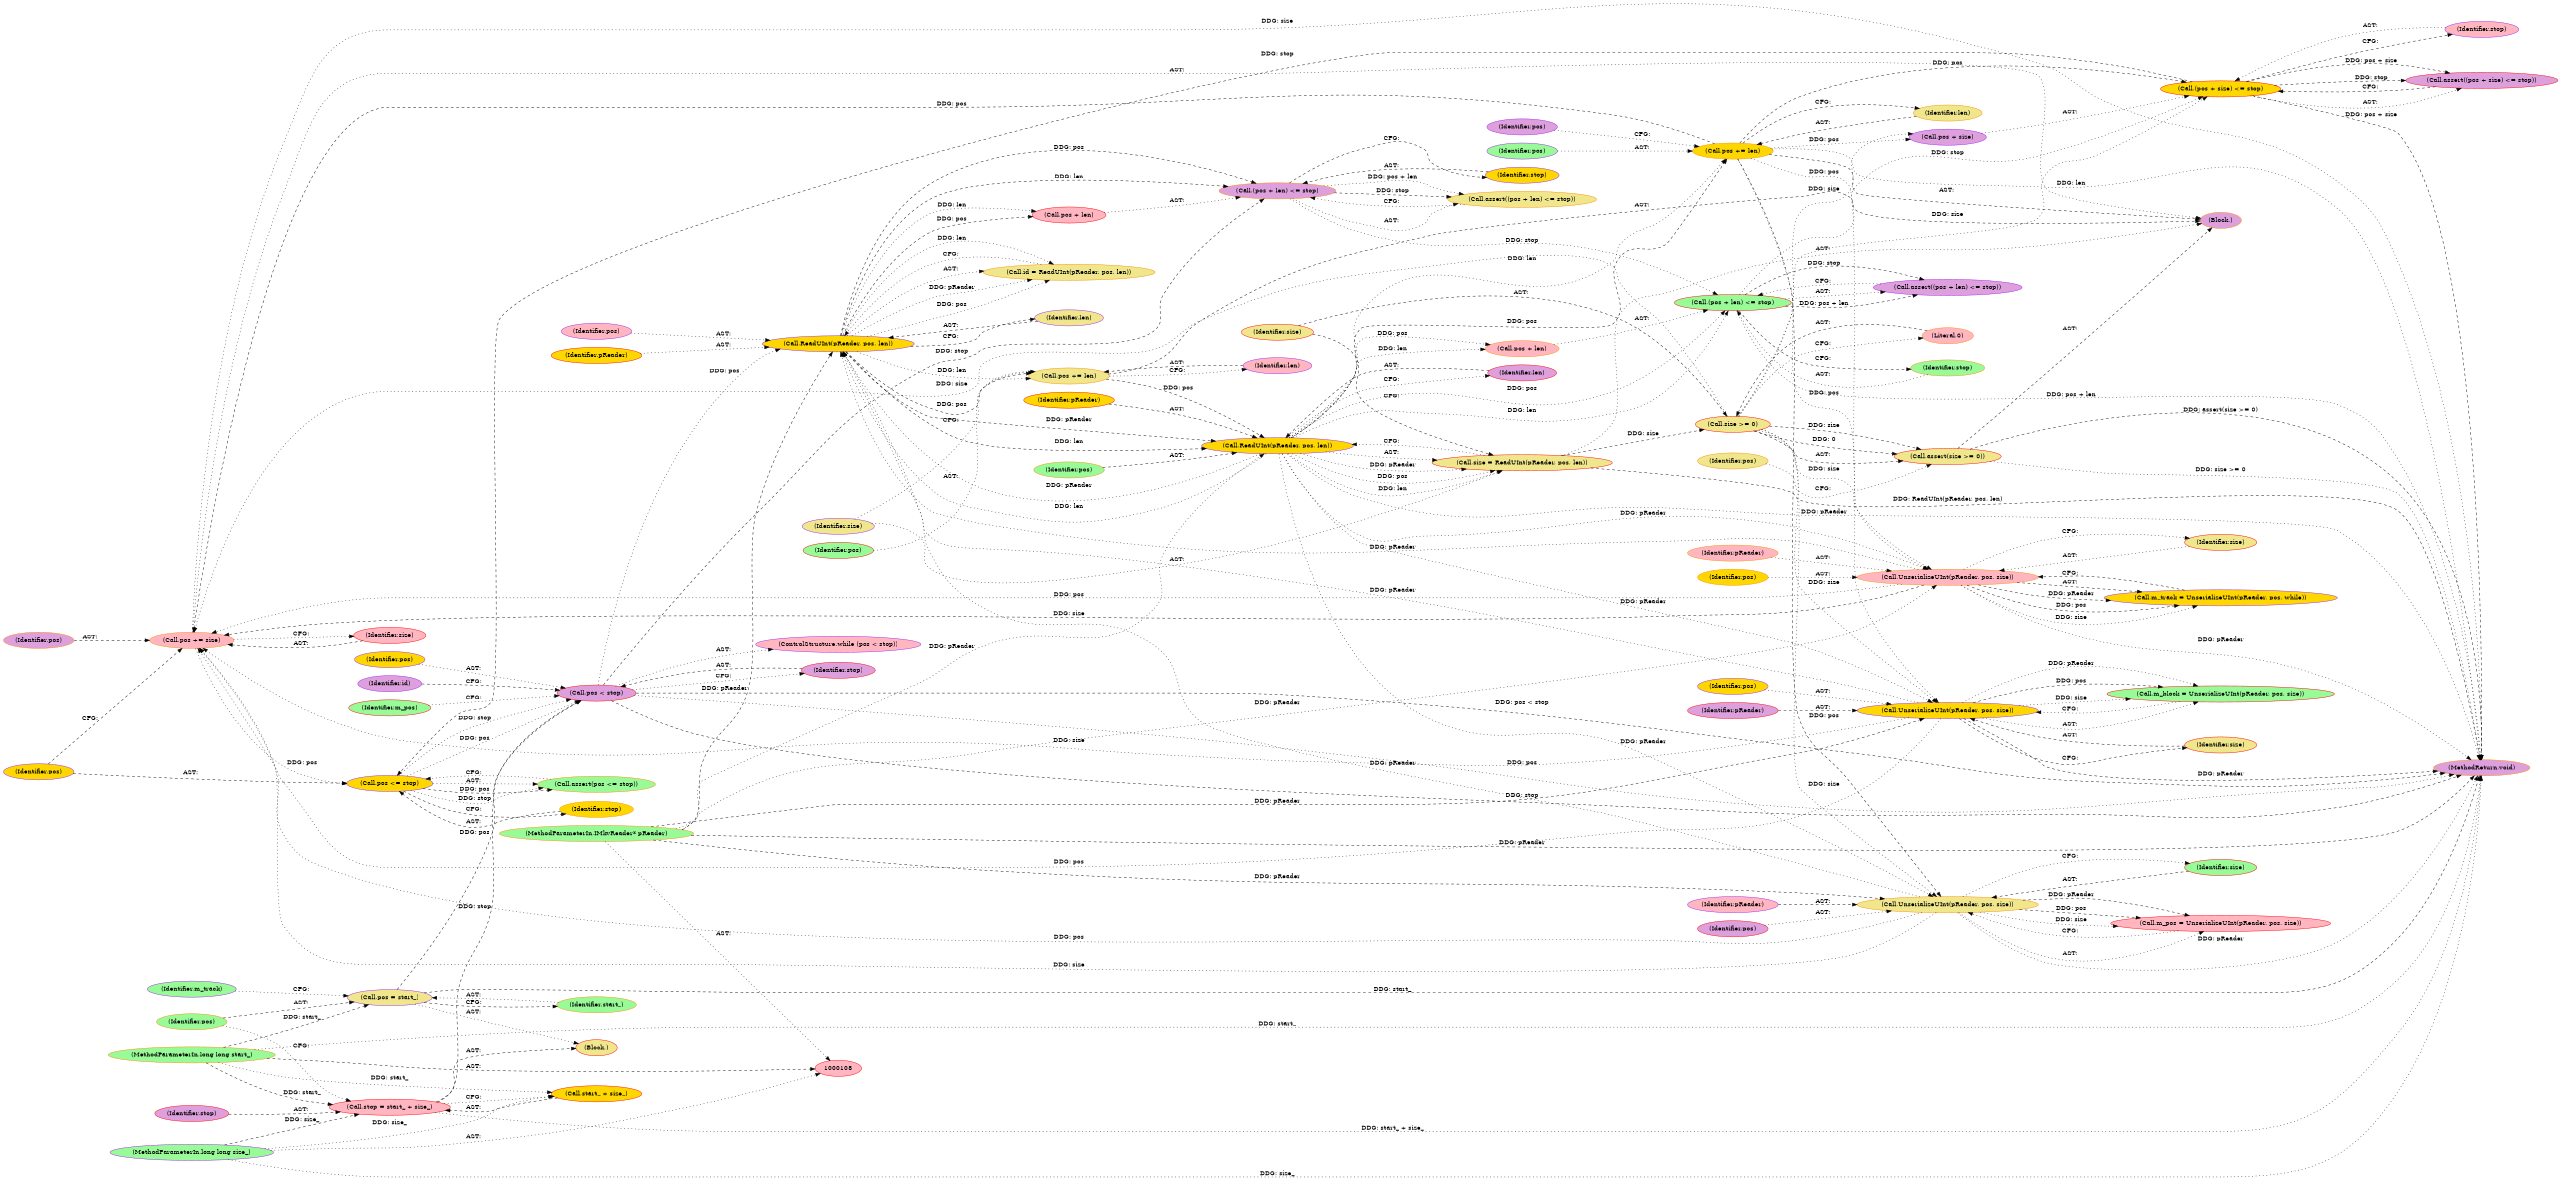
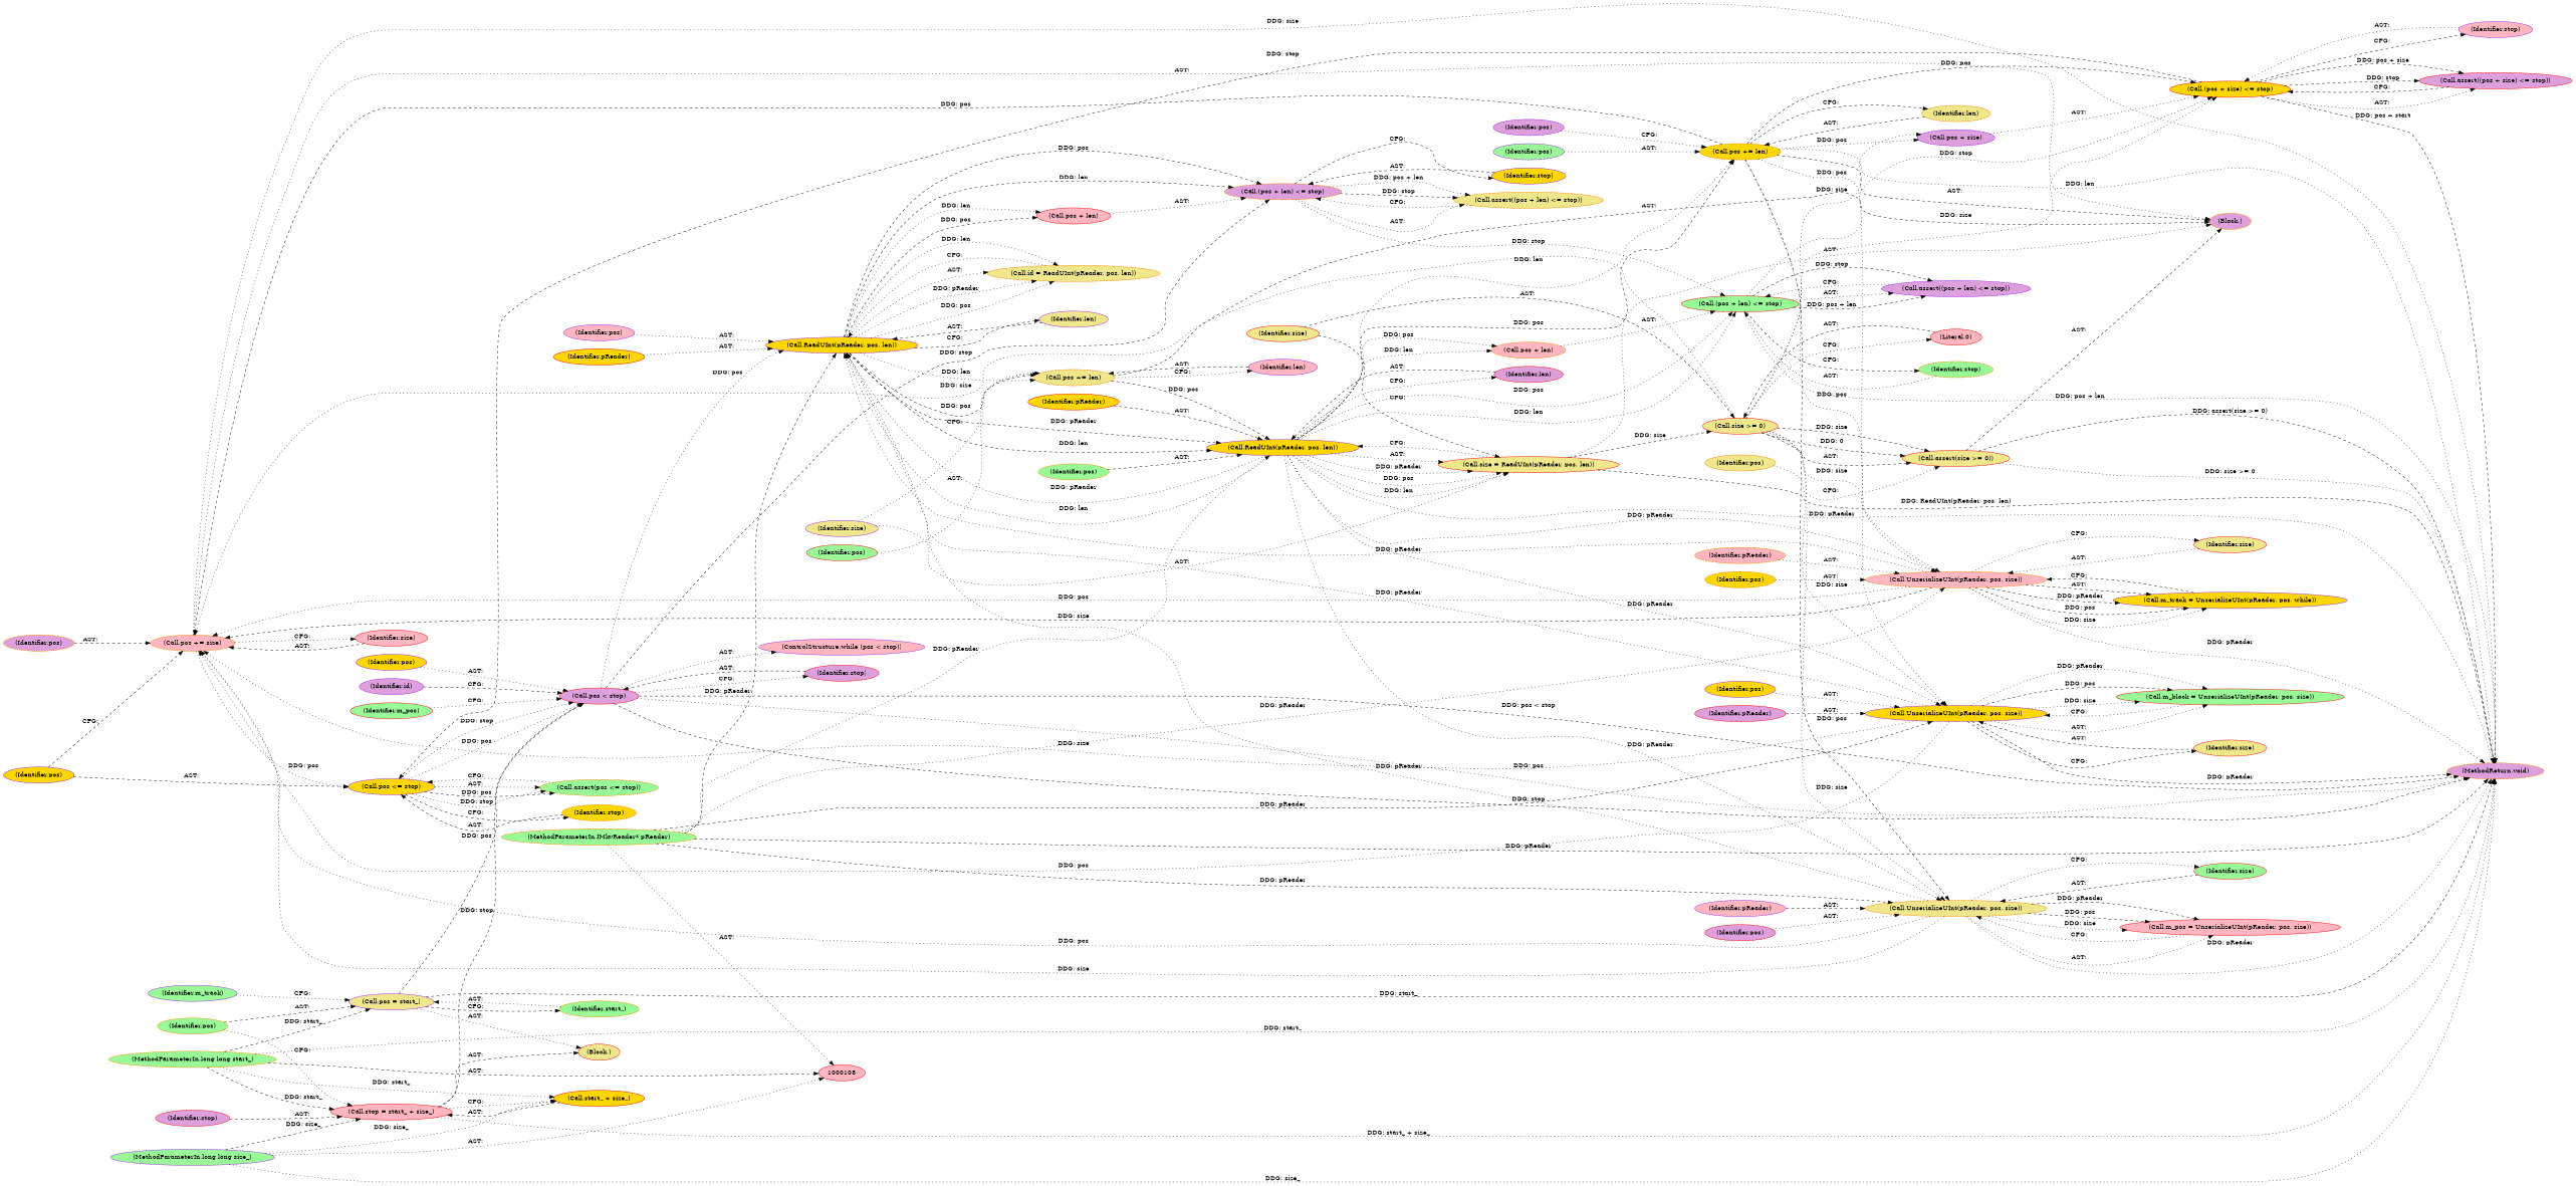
  digraph {
    rankdir=LR
    node [color=red fillcolor=khaki style=filled]
    edge [style=dotted]
    n1 [label="(Call,assert(size >= 0))"]
    n2 [color=darkorange fillcolor=plum label="(Block,)"]
    n3 [color=darkorange fillcolor=plum label="(MethodReturn,void)"]
    n4 [label="(Call,size >= 0)"]
    n5 [color=darkorange fillcolor=lightpink label="(Call,UnserializeUInt(pReader, pos, size))"]
    n6 [color=purple fillcolor=gold label="(Call,UnserializeUInt(pReader, pos, size))"]
    n7 [color=darkorange label="(Call,UnserializeUInt(pReader, pos, size))"]
    n8 [color=darkorange fillcolor=lightpink label="(Call,pos += size)"]
    n9 [fillcolor=gold label="(Call,(pos + size) <= stop)"]
-   n10 [color=darkorange fillcolor=lightpink label="(Literal,0)"]
+   n10 [fillcolor=lightpink label="(Literal,0)"]
    n11 [color=purple fillcolor=plum label="(Call,pos + size)"]
    n12 [color=purple fillcolor=gold label="(Call,ReadUInt(pReader, pos, len))"]
    n13 [label="(Identifier,size)"]
    n14 [color=purple fillcolor=gold label="(Call,m_track = UnserializeUInt(pReader, pos, while))"]
    n15 [label="(Identifier,size)"]
    n16 [fillcolor=palegreen label="(Call,m_block = UnserializeUInt(pReader, pos, size))"]
    n17 [fillcolor=lightpink label="(Call,m_pos = UnserializeUInt(pReader, pos, size))"]
    n18 [fillcolor=palegreen label="(Identifier,size)"]
    n19 [color=purple fillcolor=gold label="(Call,pos <= stop)"]
    n20 [fillcolor=lightpink label="(Identifier,size)"]
    n21 [fillcolor=plum label="(Call,assert((pos + size) <= stop))"]
    n22 [color=purple fillcolor=lightpink label="(Identifier,stop)"]
    n23 [label="(Call,size = ReadUInt(pReader, pos, len))"]
    n24 [color=purple fillcolor=gold label="(Call,ReadUInt(pReader, pos, len))"]
    n25 [color=darkorange fillcolor=gold label="(Call,pos += len)"]
    n26 [fillcolor=palegreen label="(Call,(pos + len) <= stop)"]
    n27 [color=darkorange fillcolor=lightpink label="(Call,pos + len)"]
    n28 [fillcolor=plum label="(Identifier,len)"]
    n29 [color=darkorange fillcolor=plum label="(Call,(pos + len) <= stop)"]
    n30 [color=darkorange label="(Call,pos += len)"]
    n31 [fillcolor=lightpink label="(Call,pos + len)"]
    n32 [color=darkorange label="(Call,id = ReadUInt(pReader, pos, len))"]
    n33 [color=purple label="(Identifier,len)"]
    n34 [color=darkorange label="(Identifier,len)"]
    n35 [color=darkorange fillcolor=palegreen label="(Identifier,stop)"]
    n36 [color=purple fillcolor=plum label="(Call,assert((pos + len) <= stop))"]
    n37 [color=purple fillcolor=gold label="(Identifier,stop)"]
    n38 [color=darkorange label="(Call,assert((pos + len) <= stop))"]
    n39 [color=purple fillcolor=lightpink label="(Identifier,len)"]
    n40 [color=darkorange fillcolor=palegreen label="(MethodParameterIn,IMkvReader* pReader)"]
    1000108 [fillcolor=lightpink]
    n42 [fillcolor=plum label="(Call,pos < stop)"]
    n43 [fillcolor=plum label="(Identifier,stop)"]
    n44 [color=purple fillcolor=lightpink label="(ControlStructure,while (pos < stop))"]
    n45 [color=darkorange fillcolor=gold label="(Identifier,stop)"]
    n46 [color=darkorange fillcolor=palegreen label="(Call,assert(pos <= stop))"]
    n47 [color=purple label="(Call,pos = start_)"]
    n48 [color=darkorange fillcolor=palegreen label="(Identifier,start_)"]
    n49 [label="(Block,)"]
    n50 [color=darkorange fillcolor=palegreen label="(MethodParameterIn,long long start_)"]
    n51 [fillcolor=lightpink label="(Call,stop = start_ + size_)"]
    n52 [fillcolor=gold label="(Call,start_ + size_)"]
    n53 [color=purple fillcolor=palegreen label="(MethodParameterIn,long long size_)"]
    n54 [color=purple fillcolor=lightpink label="(Identifier,pReader)"]
    n55 [fillcolor=palegreen label="(Identifier,m_pos)"]
    n56 [fillcolor=gold label="(Identifier,pReader)"]
    n57 [color=darkorange fillcolor=palegreen label="(Identifier,pos)"]
    n58 [color=purple fillcolor=plum label="(Identifier,pos)"]
    n59 [color=darkorange fillcolor=lightpink label="(Identifier,pReader)"]
    n60 [color=purple fillcolor=gold label="(Identifier,pos)"]
    n61 [color=darkorange fillcolor=gold label="(Identifier,pos)"]
    n62 [color=darkorange fillcolor=plum label="(Identifier,pos)"]
    n63 [color=purple fillcolor=gold label="(Identifier,pos)"]
    n64 [fillcolor=gold label="(Identifier,pReader)"]
    n65 [color=purple fillcolor=gold label="(Identifier,pos)"]
    n66 [color=purple fillcolor=lightpink label="(Identifier,pos)"]
    n67 [fillcolor=palegreen label="(Identifier,pos)"]
    n68 [fillcolor=plum label="(Identifier,pos)"]
    n69 [color=purple fillcolor=palegreen label="(Identifier,m_track)"]
    n70 [color=purple label="(Identifier,size)"]
    n71 [color=purple fillcolor=palegreen label="(Identifier,pos)"]
    n72 [color=purple fillcolor=plum label="(Identifier,id)"]
    n73 [label="(Identifier,size)"]
    n74 [color=darkorange fillcolor=palegreen label="(Identifier,pos)"]
    n75 [fillcolor=plum label="(Identifier,stop)"]
    n76 [fillcolor=plum label="(Identifier,pReader)"]
    n77 [color=darkorange label="(Identifier,pos)"]
    n1 -> n2 [label="AST: " style=dashed]
    n1 -> n3 [label="DDG: size >= 0"]
    n1 -> n3 [label="DDG: assert(size >= 0)" style=dashed]
    n4 -> n1 [label="AST: " style=dashed]
    n4 -> n1 [label="DDG: size" style=dashed]
    n4 -> n1 [label="DDG: 0" style=dashed]
    n4 -> n5 [label="DDG: size"]
    n4 -> n6 [label="DDG: size"]
    n4 -> n7 [label="DDG: size"]
    n4 -> n8 [label="DDG: size"]
    n4 -> n9 [label="DDG: size"]
    n4 -> n10 [label="CFG: "]
    n4 -> n11 [label="DDG: size"]
    n5 -> n3 [label="DDG: pReader"]
    n5 -> n8 [label="DDG: size" style=dashed]
    n5 -> n8 [label="DDG: pos"]
    n5 -> n12 [label="DDG: pReader"]
    n5 -> n13 [label="CFG: "]
    n5 -> n14 [label="AST: " style=dashed]
    n5 -> n14 [label="DDG: pReader" style=dashed]
    n5 -> n14 [label="DDG: pos" style=dashed]
    n5 -> n14 [label="DDG: size"]
    n6 -> n3 [label="DDG: pReader" style=dashed]
    n6 -> n8 [label="DDG: size"]
    n6 -> n8 [label="DDG: pos"]
    n6 -> n12 [label="DDG: pReader"]
    n6 -> n15 [label="CFG: " style=dashed]
    n6 -> n16 [label="AST: "]
    n6 -> n16 [label="DDG: pReader"]
    n6 -> n16 [label="DDG: pos" style=dashed]
    n6 -> n16 [label="DDG: size"]
    n7 -> n3 [label="DDG: pReader"]
    n7 -> n8 [label="DDG: size"]
    n7 -> n8 [label="DDG: pos"]
    n7 -> n12 [label="DDG: pReader"]
    n7 -> n17 [label="AST: "]
    n7 -> n17 [label="DDG: pReader" style=dashed]
    n7 -> n17 [label="DDG: pos" style=dashed]
    n7 -> n17 [label="DDG: size"]
    n7 -> n18 [label="CFG: "]
    n8 -> n2 [label="AST: "]
    n8 -> n3 [label="DDG: size"]
    n8 -> n19 [label="DDG: pos"]
    n8 -> n20 [label="CFG: "]
-   n9 -> n3 [label="DDG: pos + size" style=dashed]
+   n9 -> n3 [label="DDG: pos + start" style=dashed]
    n9 -> n19 [label="DDG: stop" style=dashed]
    n9 -> n21 [label="AST: "]
    n9 -> n21 [label="DDG: pos + size" style=dashed]
    n9 -> n21 [label="DDG: stop" style=dashed]
    n9 -> n22 [label="CFG: " style=dashed]
    n10 -> n4 [label="AST: " style=dashed]
    n11 -> n9 [label="AST: "]
    n12 -> n24 [label="DDG: pReader" style=dashed]
    n12 -> n24 [label="DDG: len" style=dashed]
    n12 -> n29 [label="DDG: pos" style=dashed]
    n12 -> n29 [label="DDG: len" style=dashed]
    n12 -> n30 [label="DDG: len"]
    n12 -> n30 [label="DDG: pos" style=dashed]
    n12 -> n31 [label="DDG: pos" style=dashed]
    n12 -> n31 [label="DDG: len"]
    n12 -> n32 [label="AST: "]
    n12 -> n32 [label="DDG: pReader"]
    n12 -> n32 [label="DDG: pos"]
    n12 -> n32 [label="DDG: len"]
    n12 -> n33 [label="CFG: " style=dashed]
    n13 -> n5 [label="AST: "]
    n14 -> n5 [label="CFG: " style=dashed]
    n15 -> n6 [label="AST: " style=dashed]
    n16 -> n6 [label="CFG: "]
    n17 -> n7 [label="CFG: "]
    n18 -> n7 [label="AST: " style=dashed]
    n19 -> n42 [label="DDG: pos"]
    n19 -> n42 [label="DDG: stop"]
    n19 -> n45 [label="CFG: " style=dashed]
    n19 -> n46 [label="AST: "]
    n19 -> n46 [label="DDG: pos" style=dashed]
    n19 -> n46 [label="DDG: stop"]
    n20 -> n8 [label="AST: " style=dashed]
    n21 -> n9 [label="CFG: " style=dashed]
    n22 -> n9 [label="AST: "]
    n23 -> n2 [label="AST: "]
    n23 -> n3 [label="DDG: ReadUInt(pReader, pos, len)" style=dashed]
    n23 -> n4 [label="DDG: size" style=dashed]
    n23 -> n24 [label="CFG: "]
    n24 -> n3 [label="DDG: pReader"]
    n24 -> n5 [label="DDG: pReader"]
    n24 -> n6 [label="DDG: pReader"]
    n24 -> n7 [label="DDG: pReader"]
    n24 -> n12 [label="DDG: pReader"]
    n24 -> n12 [label="DDG: len"]
    n24 -> n23 [label="AST: "]
    n24 -> n23 [label="DDG: pReader"]
    n24 -> n23 [label="DDG: pos"]
    n24 -> n23 [label="DDG: len"]
    n24 -> n25 [label="DDG: len"]
    n24 -> n25 [label="DDG: pos" style=dashed]
    n24 -> n26 [label="DDG: pos"]
    n24 -> n26 [label="DDG: len"]
    n24 -> n27 [label="DDG: pos"]
    n24 -> n27 [label="DDG: len"]
    n24 -> n28 [label="CFG: "]
    n25 -> n2 [label="AST: " style=dashed]
    n25 -> n3 [label="DDG: len"]
    n25 -> n5 [label="DDG: pos"]
    n25 -> n6 [label="DDG: pos"]
    n25 -> n7 [label="DDG: pos" style=dashed]
    n25 -> n8 [label="DDG: pos" style=dashed]
    n25 -> n9 [label="DDG: pos" style=dashed]
    n25 -> n11 [label="DDG: pos"]
    n25 -> n34 [label="CFG: " style=dashed]
    n26 -> n3 [label="DDG: pos + len"]
    n26 -> n9 [label="DDG: stop"]
    n26 -> n35 [label="CFG: " style=dashed]
    n26 -> n36 [label="AST: "]
    n26 -> n36 [label="DDG: pos + len" style=dashed]
    n26 -> n36 [label="DDG: stop" style=dashed]
    n27 -> n26 [label="AST: "]
    n28 -> n24 [label="AST: " style=dashed]
    n29 -> n26 [label="DDG: stop"]
    n29 -> n37 [label="CFG: " style=dashed]
    n29 -> n38 [label="AST: "]
    n29 -> n38 [label="DDG: pos + len"]
    n29 -> n38 [label="DDG: stop" style=dashed]
    n30 -> n2 [label="AST: " style=dashed]
    n30 -> n24 [label="DDG: pos" style=dashed]
    n30 -> n39 [label="CFG: "]
    n31 -> n29 [label="AST: "]
    n32 -> n12 [label="CFG: "]
    n33 -> n12 [label="AST: " style=dashed]
    n34 -> n25 [label="AST: " style=dashed]
    n35 -> n26 [label="AST: "]
    n36 -> n26 [label="CFG: "]
    n37 -> n29 [label="AST: " style=dashed]
    n38 -> n29 [label="CFG: "]
    n39 -> n30 [label="AST: " style=dashed]
    n40 -> n3 [label="DDG: pReader" style=dashed]
    n40 -> n5 [label="DDG: pReader"]
    n40 -> n6 [label="DDG: pReader" style=dashed]
    n40 -> n7 [label="DDG: pReader" style=dashed]
    n40 -> n12 [label="DDG: pReader" style=dashed]
    n40 -> n24 [label="DDG: pReader"]
    n40 -> 1000108 [label="AST: "]
    n42 -> n3 [label="DDG: pos < stop" style=dashed]
    n42 -> n3 [label="DDG: pos"]
    n42 -> n3 [label="DDG: stop" style=dashed]
    n42 -> n12 [label="DDG: pos"]
    n42 -> n29 [label="DDG: stop" style=dashed]
    n42 -> n43 [label="CFG: "]
    n42 -> n44 [label="AST: "]
    n43 -> n42 [label="AST: " style=dashed]
    n45 -> n19 [label="AST: " style=dashed]
    n46 -> n19 [label="CFG: "]
    n47 -> n3 [label="DDG: start_" style=dashed]
    n47 -> n42 [label="DDG: pos" style=dashed]
    n47 -> n48 [label="CFG: " style=dashed]
    n47 -> n49 [label="AST: "]
    n48 -> n47 [label="AST: "]
    n50 -> n3 [label="DDG: start_"]
    n50 -> 1000108 [label="AST: " style=dashed]
    n50 -> n47 [label="DDG: start_" style=dashed]
    n50 -> n51 [label="DDG: start_" style=dashed]
    n50 -> n52 [label="DDG: start_"]
    n51 -> n3 [label="DDG: start_ + size_"]
    n51 -> n42 [label="DDG: stop" style=dashed]
    n51 -> n49 [label="AST: " style=dashed]
    n51 -> n52 [label="CFG: "]
    n52 -> n51 [label="AST: " style=dashed]
    n53 -> n3 [label="DDG: size_"]
    n53 -> 1000108 [label="AST: "]
    n53 -> n51 [label="DDG: size_" style=dashed]
    n53 -> n52 [label="DDG: size_"]
    n54 -> n7 [label="AST: " style=dashed]
    n55 -> n42 [label="CFG: "]
    n56 -> n24 [label="AST: " style=dashed]
    n57 -> n24 [label="AST: " style=dashed]
    n58 -> n25 [label="CFG: "]
    n59 -> n5 [label="AST: "]
    n60 -> n6 [label="AST: "]
    n61 -> n5 [label="AST: "]
    n62 -> n8 [label="AST: " style=dashed]
    n63 -> n8 [label="CFG: " style=dashed]
    n63 -> n19 [label="AST: " style=dashed]
    n64 -> n12 [label="AST: "]
    n65 -> n42 [label="AST: "]
    n66 -> n12 [label="AST: "]
    n67 -> n30 [label="AST: "]
    n68 -> n7 [label="AST: "]
    n69 -> n47 [label="CFG: "]
    n70 -> n23 [label="AST: "]
    n70 -> n30 [label="CFG: "]
    n71 -> n25 [label="AST: "]
    n72 -> n42 [label="CFG: " style=dashed]
    n73 -> n4 [label="AST: " style=dashed]
    n73 -> n23 [label="CFG: " style=dashed]
    n74 -> n47 [label="AST: " style=dashed]
    n74 -> n51 [label="CFG: "]
    n75 -> n51 [label="AST: " style=dashed]
    n76 -> n6 [label="AST: " style=dashed]
    n77 -> n1 [label="CFG: "]
  }
